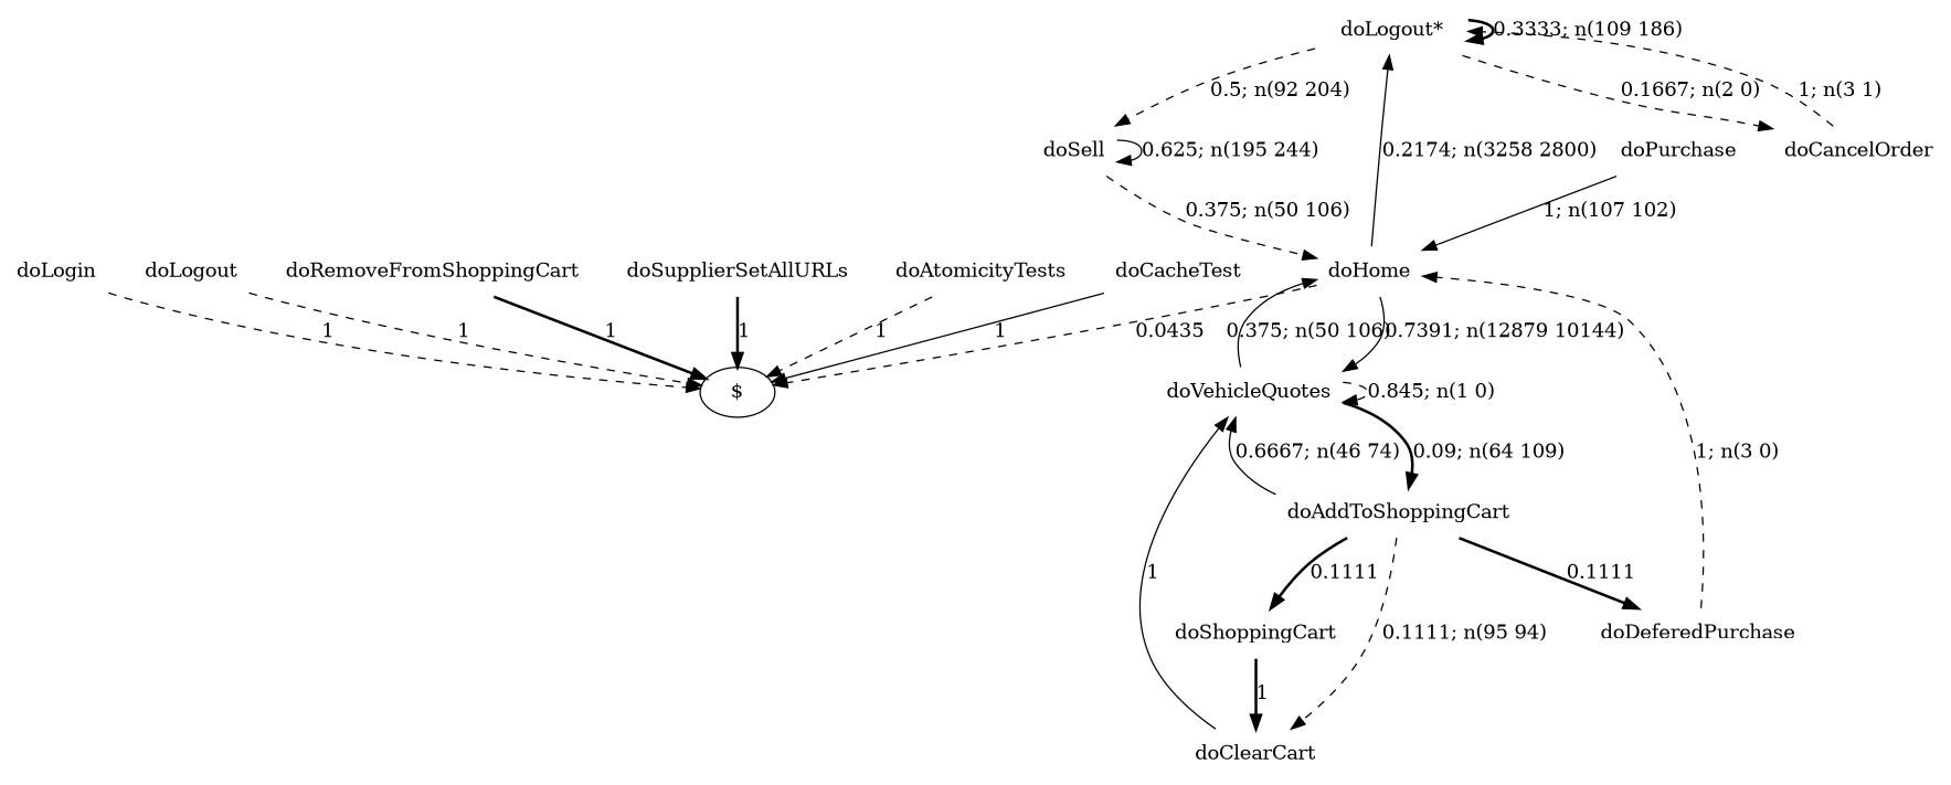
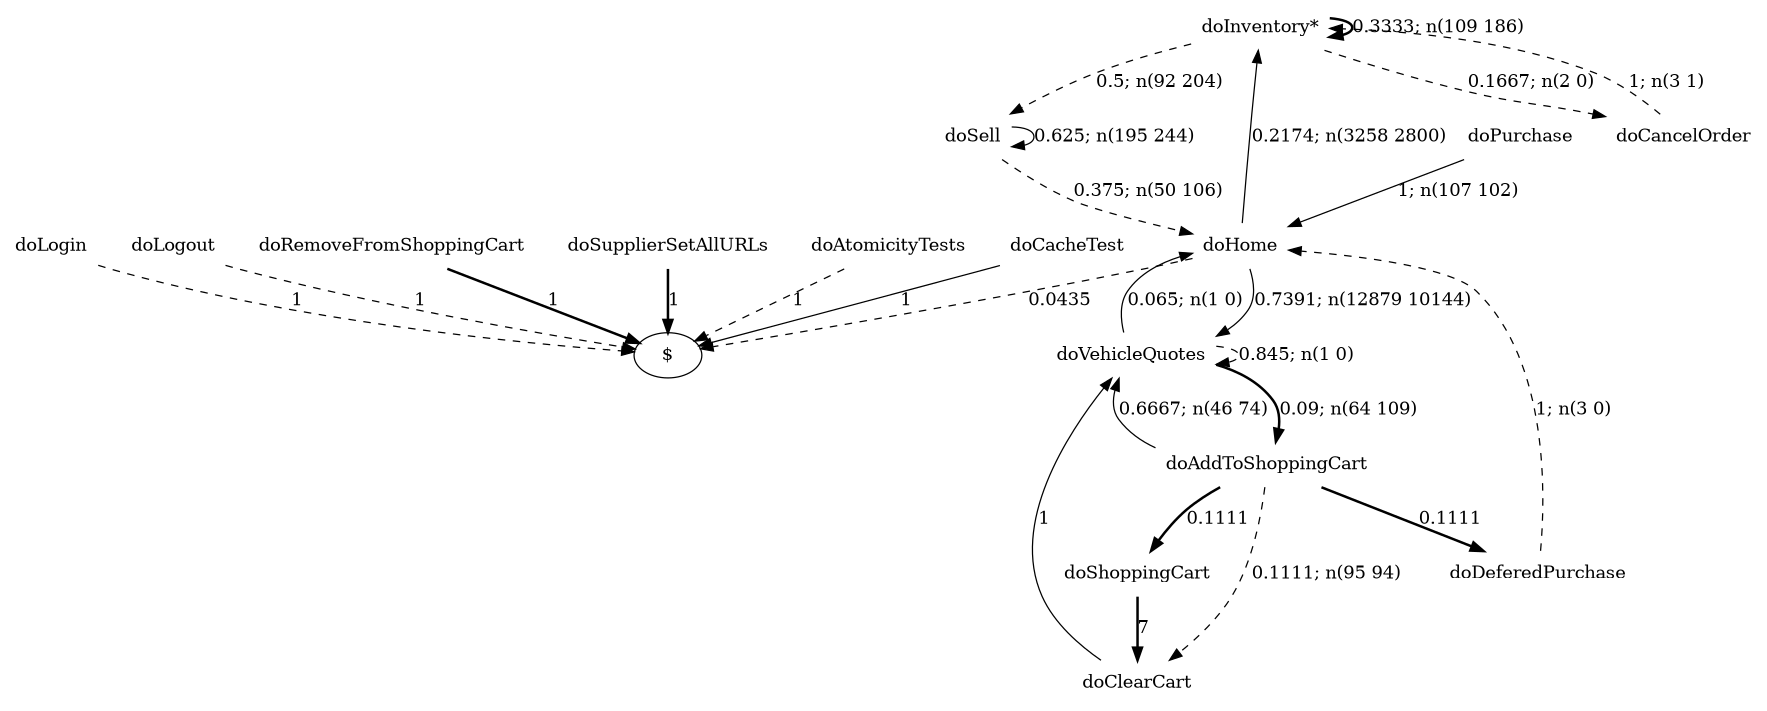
  digraph {
    node [shape=none]
    edge [style=dashed]
-   n1 [label="doLogout*"]
+   n1 [label="doInventory*"]
    n2 [label=doSell]
    n3 [label=doCancelOrder]
    n4 [label=doHome]
    n5 [label=doSupplierSetAllURLs]
    "$" [shape=""]
    n7 [label=doAtomicityTests]
    n8 [label=doCacheTest]
    n9 [label=doLogin]
    n10 [label=doVehicleQuotes]
    n11 [label=doAddToShoppingCart]
    n12 [label=doDeferedPurchase]
    n13 [label=doShoppingCart]
    n14 [label=doClearCart]
    n15 [label=doPurchase]
    n16 [label=doLogout]
    n17 [label=doRemoveFromShoppingCart]
    n1 -> n1 [label="0.3333; n(109 186)" style=bold]
    n1 -> n2 [label="0.5; n(92 204)"]
    n1 -> n3 [label="0.1667; n(2 0)"]
    n2 -> n2 [label="0.625; n(195 244)" style=solid]
    n2 -> n4 [label="0.375; n(50 106)"]
    n3 -> n1 [label="1; n(3 1)"]
    n4 -> n1 [label="0.2174; n(3258 2800)" style=solid]
    n4 -> "$" [label=0.0435]
    n4 -> n10 [label="0.7391; n(12879 10144)" style=solid]
    n5 -> "$" [label=1 style=bold]
    n7 -> "$" [label=1]
    n8 -> "$" [label=1 style=solid]
    n9 -> "$" [label=1]
-   n10 -> n4 [label="0.375; n(50 106)" style=solid]
+   n10 -> n4 [label="0.065; n(1 0)" style=solid]
    n10 -> n10 [label="0.845; n(1 0)"]
    n10 -> n11 [label="0.09; n(64 109)" style=bold]
    n11 -> n10 [label="0.6667; n(46 74)" style=solid]
    n11 -> n12 [label=0.1111 style=bold]
    n11 -> n13 [label=0.1111 style=bold]
    n11 -> n14 [label="0.1111; n(95 94)"]
    n12 -> n4 [label="1; n(3 0)"]
-   n13 -> n14 [label=1 style=bold]
+   n13 -> n14 [label=7 style=bold]
    n14 -> n10 [label=1 style=solid]
    n15 -> n4 [label="1; n(107 102)" style=solid]
    n16 -> "$" [label=1]
    n17 -> "$" [label=1 style=bold]
  }
